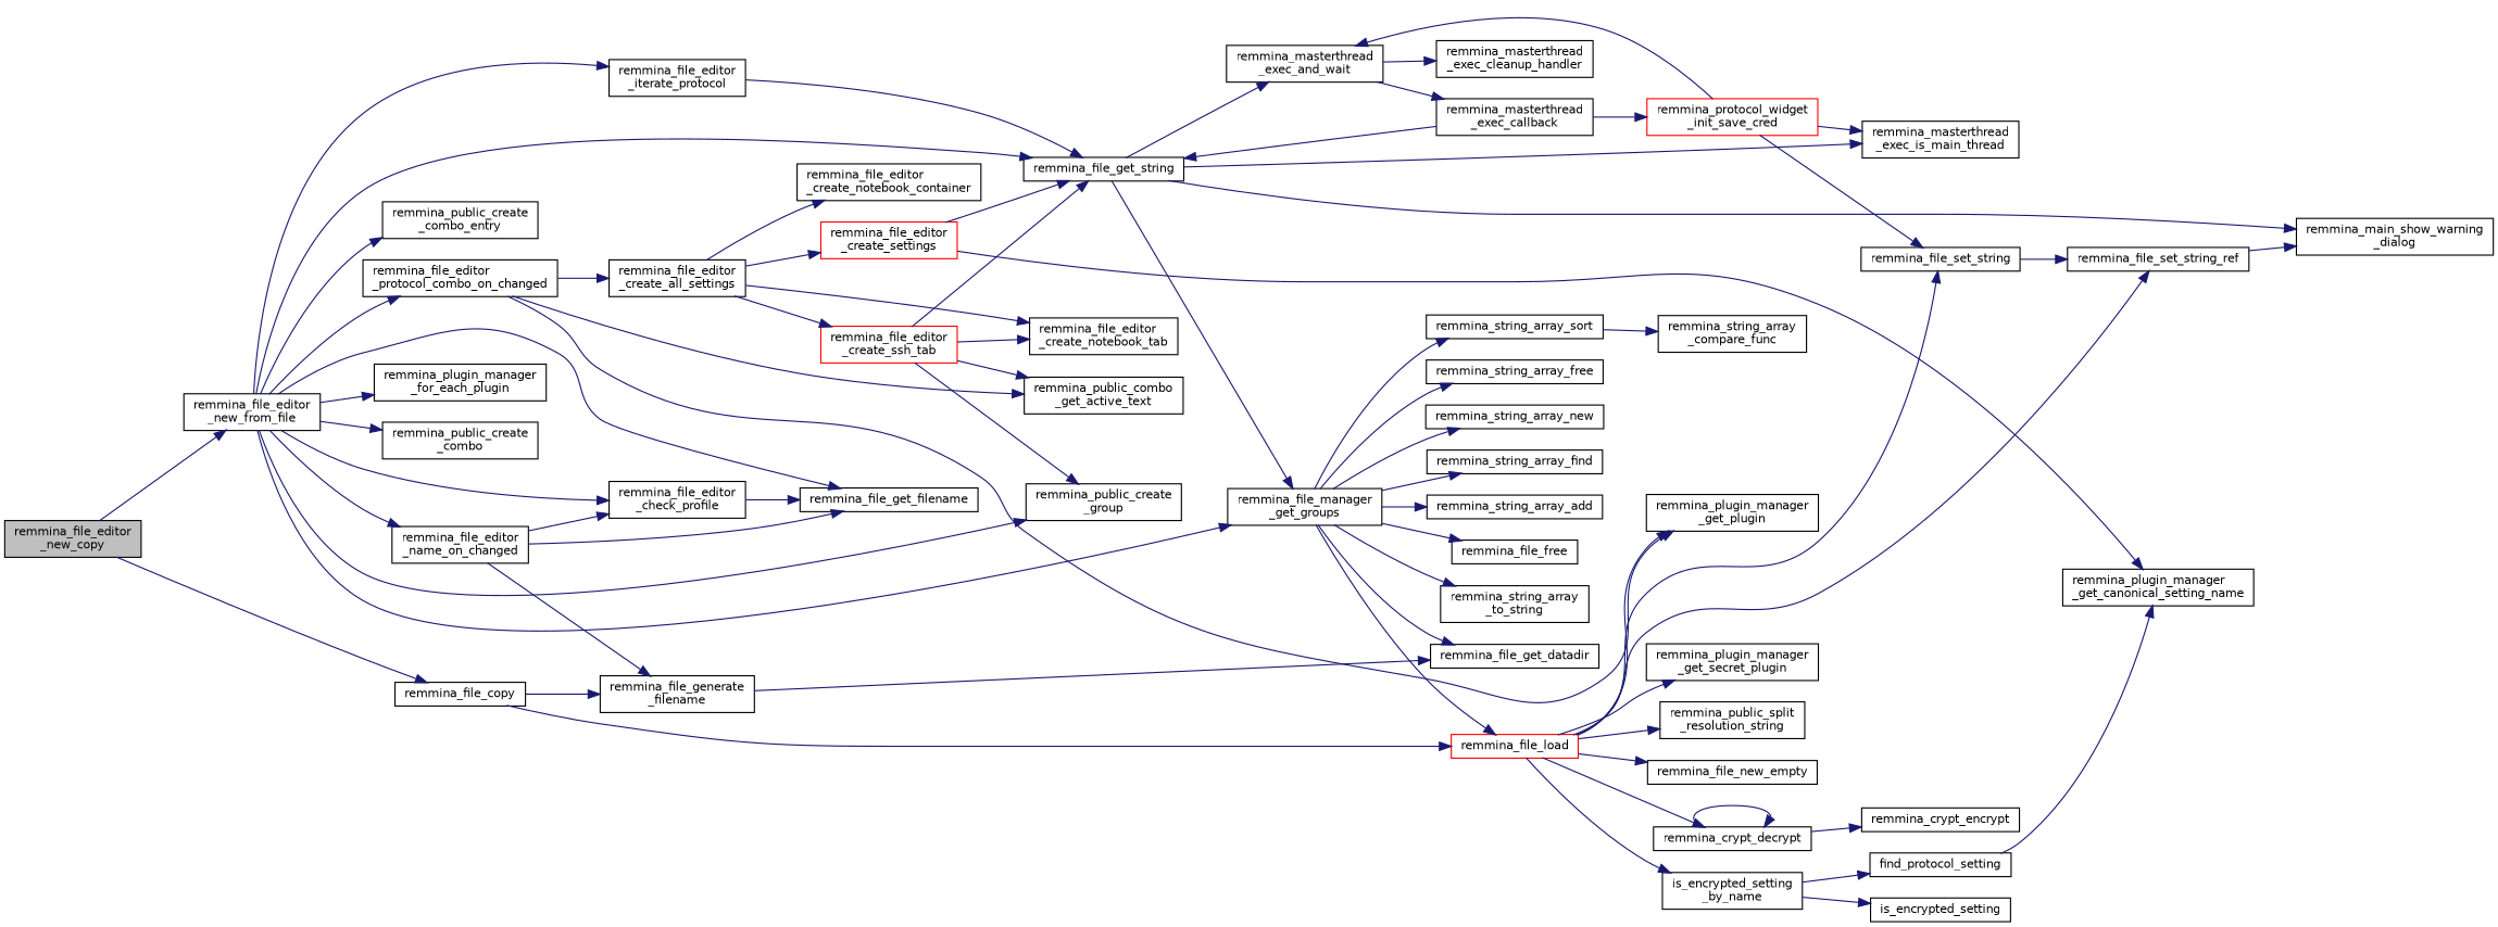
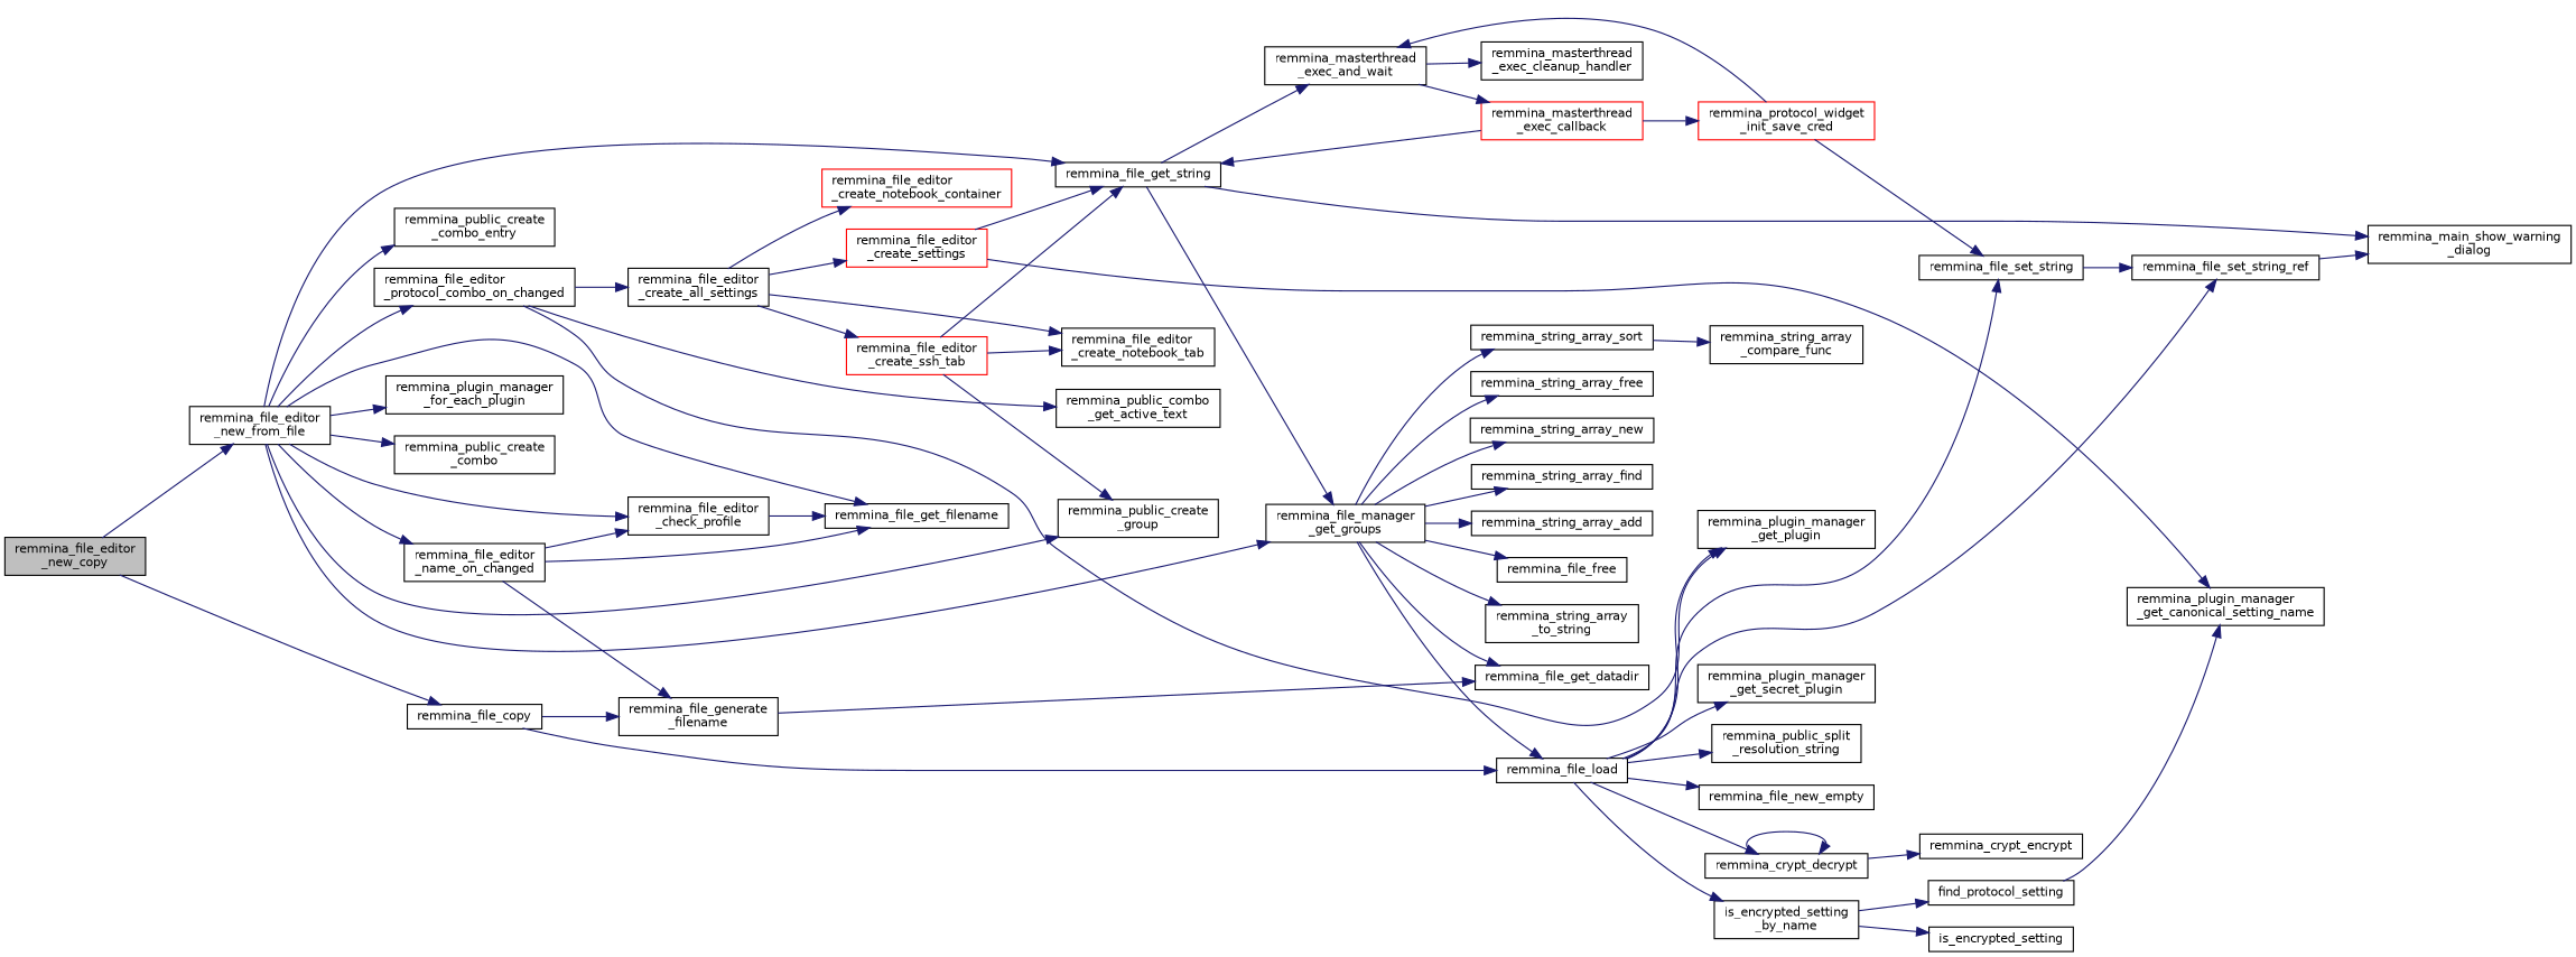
  digraph {
    rankdir=LR
    node [color=black fillcolor=white fontname=Helvetica fontsize=10 shape=record style=filled]
    edge [color=midnightblue fontname=Helvetica fontsize=10 labelfontname=Helvetica labelfontsize=10 style=solid]
    n1 [fillcolor=grey75 fontcolor=black height=0.2 label="remmina_file_editor\l_new_copy" width=0.4]
    n2 [height=0.2 label=remmina_file_copy width=0.4]
    n3 [height=0.2 label="remmina_file_editor\l_new_from_file" width=0.4]
-   n4 [color=red height=0.2 label=remmina_file_load width=0.4]
+   n4 [height=0.2 label=remmina_file_load width=0.4]
    n5 [height=0.2 label="remmina_file_generate\l_filename" width=0.4]
    n6 [height=0.2 label=remmina_file_get_filename width=0.4]
    n7 [height=0.2 label="remmina_public_create\l_group" width=0.4]
    n8 [height=0.2 label="remmina_file_editor\l_name_on_changed" width=0.4]
    n9 [height=0.2 label="remmina_file_editor\l_check_profile" width=0.4]
    n10 [height=0.2 label=remmina_file_get_string width=0.4]
    n11 [height=0.2 label="remmina_file_manager\l_get_groups" width=0.4]
    n12 [height=0.2 label="remmina_public_create\l_combo_entry" width=0.4]
    n13 [height=0.2 label="remmina_public_create\l_combo" width=0.4]
    n14 [height=0.2 label="remmina_plugin_manager\l_for_each_plugin" width=0.4]
-   n15 [height=0.2 label="remmina_file_editor\l_iterate_protocol" width=0.4]
    n16 [height=0.2 label="remmina_file_editor\l_protocol_combo_on_changed" width=0.4]
    n17 [height=0.2 label=remmina_file_new_empty width=0.4]
    n18 [height=0.2 label="remmina_plugin_manager\l_get_plugin" width=0.4]
    n19 [height=0.2 label="remmina_plugin_manager\l_get_secret_plugin" width=0.4]
    n20 [height=0.2 label="is_encrypted_setting\l_by_name" width=0.4]
    n21 [height=0.2 label=remmina_file_set_string width=0.4]
    n22 [height=0.2 label=remmina_file_set_string_ref width=0.4]
    n23 [height=0.2 label=remmina_crypt_decrypt width=0.4]
    n24 [height=0.2 label="remmina_public_split\l_resolution_string" width=0.4]
    n25 [height=0.2 label=remmina_file_get_datadir width=0.4]
    n26 [height=0.2 label=find_protocol_setting width=0.4]
    n27 [height=0.2 label=is_encrypted_setting width=0.4]
    n28 [height=0.2 label="remmina_main_show_warning\l_dialog" width=0.4]
    n29 [height=0.2 label=remmina_crypt_encrypt width=0.4]
    n30 [height=0.2 label="remmina_plugin_manager\l_get_canonical_setting_name" width=0.4]
-   n31 [height=0.2 label="remmina_masterthread\l_exec_is_main_thread" width=0.4]
    n32 [height=0.2 label="remmina_masterthread\l_exec_and_wait" width=0.4]
    n33 [height=0.2 label=remmina_string_array_new width=0.4]
    n34 [height=0.2 label=remmina_string_array_find width=0.4]
    n35 [height=0.2 label=remmina_string_array_add width=0.4]
    n36 [height=0.2 label=remmina_file_free width=0.4]
    n37 [height=0.2 label=remmina_string_array_sort width=0.4]
    n38 [height=0.2 label="remmina_string_array\l_to_string" width=0.4]
    n39 [height=0.2 label=remmina_string_array_free width=0.4]
    n40 [height=0.2 label="remmina_public_combo\l_get_active_text" width=0.4]
    n41 [height=0.2 label="remmina_file_editor\l_create_all_settings" width=0.4]
    n42 [height=0.2 label="remmina_masterthread\l_exec_cleanup_handler" width=0.4]
-   n43 [height=0.2 label="remmina_masterthread\l_exec_callback" width=0.4]
+   n43 [color=red height=0.2 label="remmina_masterthread\l_exec_callback" width=0.4]
    n44 [color=red height=0.2 label="remmina_protocol_widget\l_init_save_cred" width=0.4]
    n45 [height=0.2 label="remmina_string_array\l_compare_func" width=0.4]
-   n46 [height=0.2 label="remmina_file_editor\l_create_notebook_container" width=0.4]
+   n46 [color=red height=0.2 label="remmina_file_editor\l_create_notebook_container" width=0.4]
    n47 [height=0.2 label="remmina_file_editor\l_create_notebook_tab" width=0.4]
    n48 [color=red height=0.2 label="remmina_file_editor\l_create_settings" width=0.4]
    n49 [color=red height=0.2 label="remmina_file_editor\l_create_ssh_tab" width=0.4]
    n1 -> n2
    n1 -> n3
    n2 -> n4
    n2 -> n5
    n3 -> n6
    n3 -> n7
    n3 -> n8
    n3 -> n9
    n3 -> n10
    n3 -> n11
    n3 -> n12
    n3 -> n13
    n3 -> n14
-   n3 -> n15
    n3 -> n16
    n4 -> n17
    n4 -> n18
    n4 -> n19
    n4 -> n20
    n4 -> n21
    n4 -> n22
    n4 -> n23
    n4 -> n24
    n5 -> n25
    n8 -> n5
    n8 -> n6
    n8 -> n9
    n9 -> n6
    n10 -> n11
    n10 -> n28
-   n10 -> n31
    n10 -> n32
    n11 -> n4
    n11 -> n25
    n11 -> n33
    n11 -> n34
    n11 -> n35
    n11 -> n36
    n11 -> n37
    n11 -> n38
    n11 -> n39
-   n15 -> n10
    n16 -> n18
    n16 -> n40
    n16 -> n41
    n20 -> n26
    n20 -> n27
    n21 -> n22
    n22 -> n28
    n23 -> n23
    n23 -> n29
    n26 -> n30
    n32 -> n42
    n32 -> n43
    n37 -> n45
    n41 -> n46
    n41 -> n47
    n41 -> n48
    n41 -> n49
    n43 -> n10
    n43 -> n44
    n44 -> n21
-   n44 -> n31
    n44 -> n32
    n48 -> n10
    n48 -> n30
    n49 -> n7
    n49 -> n10
-   n49 -> n40
    n49 -> n47
  }
